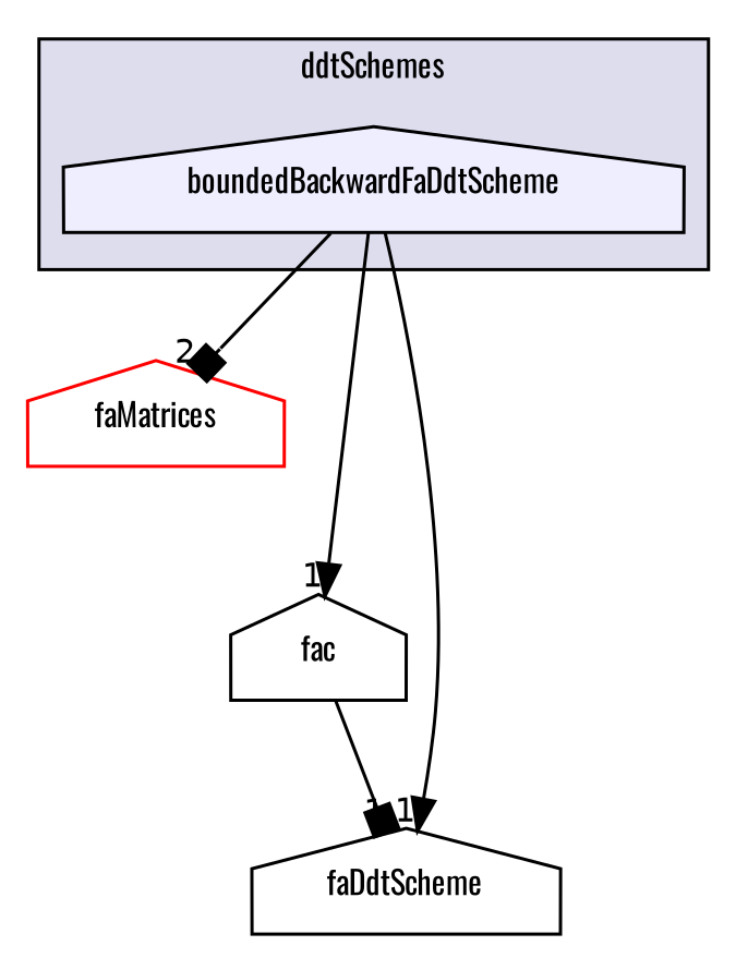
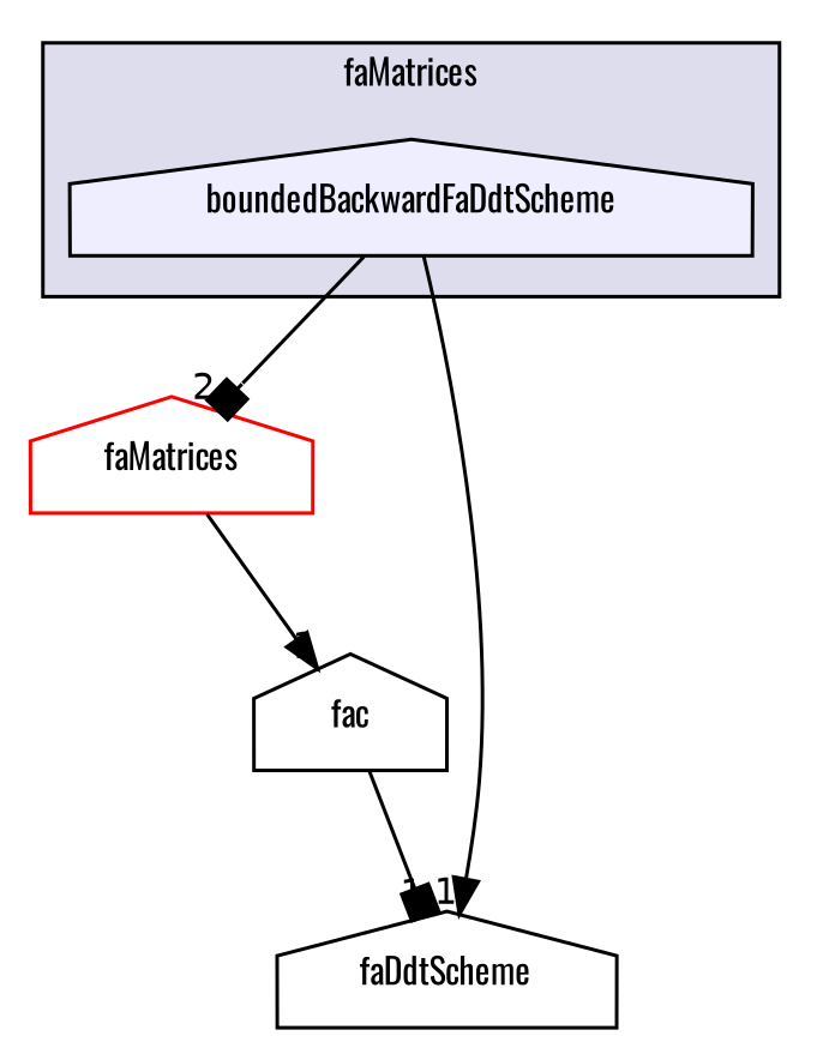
  digraph {
    compound=true
    fontname=Oswald
    node [fontname=Oswald fontsize=10 shape=house]
    edge [arrowhead=box fontname=Oswald headlabel=1 labeldistance=1.5 labelfontname=Helvetica labelfontsize=10]
    n1 [fillcolor="#eeeeff" label=boundedBackwardFaDdtScheme pencolor=black style=filled]
    n2 [color=red label=faMatrices]
    n3 [label=fac]
    n4 [label=faDdtScheme]
    subgraph cluster_1 {
      bgcolor="#ddddee"
      fontsize=10
-     label=ddtSchemes
+     label=faMatrices
      pencolor=black
      n1
    }
    n1 -> n2 [headlabel=2]
-   n1 -> n3 [arrowhead=normal]
+   n2 -> n3 [arrowhead=normal]
    n1 -> n4 [arrowhead=normal]
    n3 -> n4
  }
